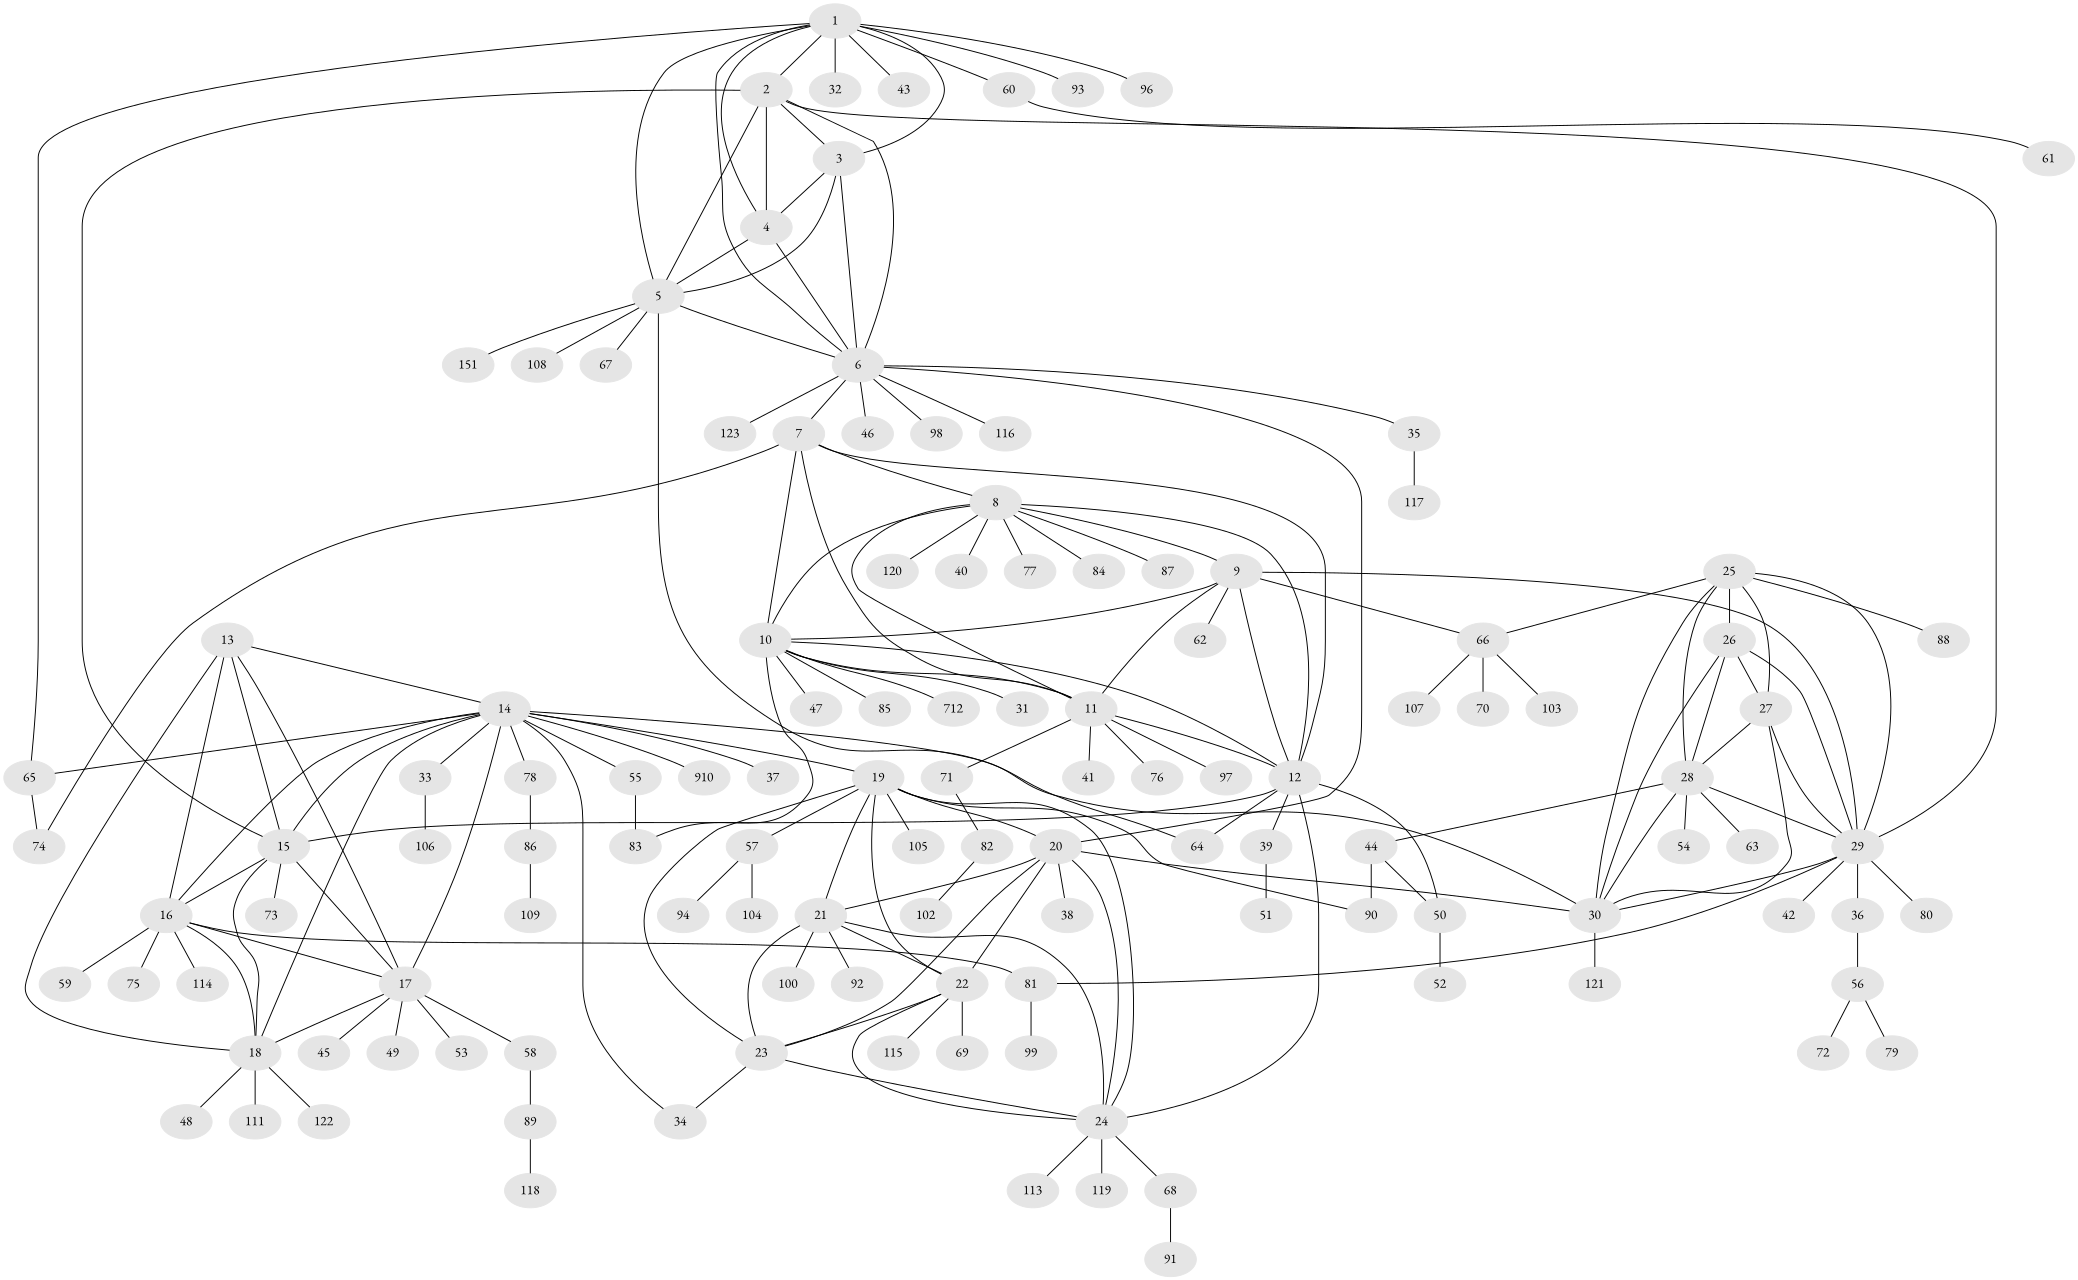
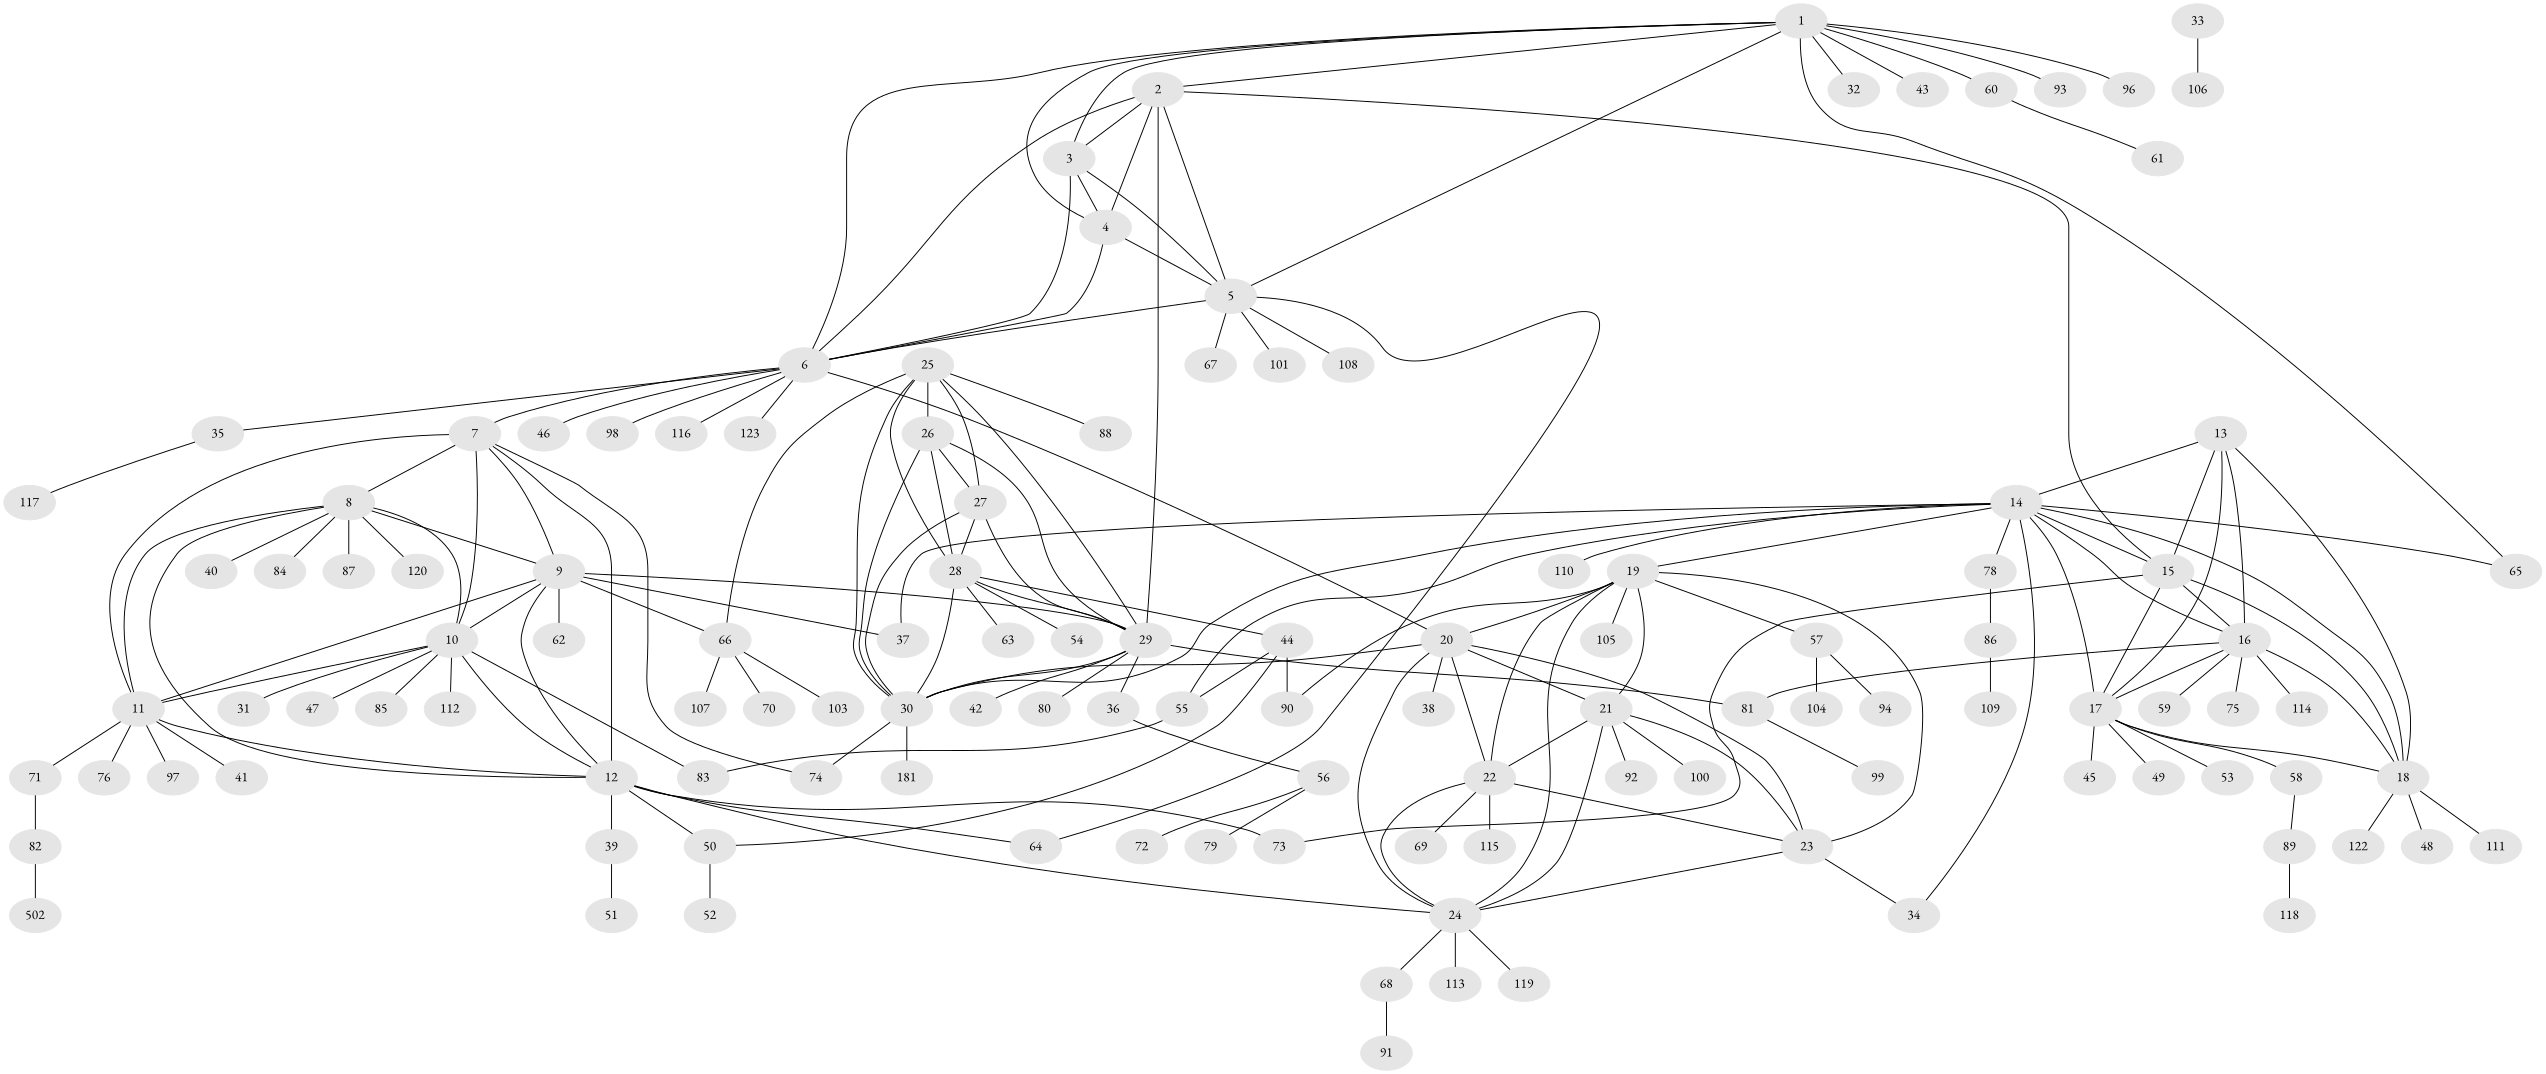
  graph {
    fontname="EB Garamond"
    node [color=gray90 fontname="EB Garamond" style=filled]
    edge [fontname="EB Garamond"]
    1
    2
    3
    4
    5
    6
    32
    43
    60
    65
    93
    96
    15
    29
    64
    67
-   101 [label=151]
+   101
    108
    7
    20
    35
    46
    98
    116
    123
    61
    16
    17
    18
    73
    30
    81
    36
    42
    80
    8
    9
    10
    11
    12
    74
    24
    21
    22
    23
    38
    117
    40
-   77
    84
    87
    120
    37
    62
    66
    31
    47
    83
    85
-   112 [label=712]
+   112
    41
    71
    76
    97
    39
    50
    70
    103
    107
    82
    68
    113
    119
    51
    52
    13
    14
    19
    33
    34
    55
    78
-   110 [label=910]
+   110
    59
    75
    114
    45
    49
    53
    58
    48
    111
    122
    57
    90
    105
-   121
+   121 [label=181]
    106
    86
    99
    89
    92
    100
    69
    115
    94
    104
    91
    25
    26
    27
    28
    88
    44
    54
    63
    56
    72
    79
    118
-   102
+   102 [label=502]
    109
    1 -- 2
    1 -- 3
    1 -- 4
    1 -- 5
    1 -- 6
    1 -- 32
    1 -- 43
    1 -- 60
    1 -- 65
    1 -- 93
    1 -- 96
    2 -- 3
    2 -- 4
    2 -- 5
    2 -- 6
    2 -- 15
    2 -- 29
    3 -- 4
    3 -- 5
    3 -- 6
    4 -- 5
    4 -- 6
    5 -- 6
    5 -- 64
    5 -- 67
    5 -- 101
    5 -- 108
    6 -- 7
    6 -- 20
    6 -- 35
    6 -- 46
    6 -- 98
    6 -- 116
    6 -- 123
    60 -- 61
    15 -- 16
    15 -- 17
    15 -- 18
    15 -- 73
    29 -- 30
    29 -- 81
    29 -- 36
    29 -- 42
    29 -- 80
    7 -- 8
+   7 -- 9
    7 -- 10
    7 -- 11
    7 -- 12
    7 -- 74
    20 -- 30
    20 -- 24
    20 -- 21
    20 -- 22
    20 -- 23
    20 -- 38
    35 -- 117
    16 -- 17
    16 -- 18
    16 -- 81
    16 -- 59
    16 -- 75
    16 -- 114
    17 -- 18
    17 -- 45
    17 -- 49
    17 -- 53
    17 -- 58
    18 -- 48
    18 -- 111
    18 -- 122
-   65 -- 74
+   30 -- 74
    30 -- 121
    81 -- 99
    36 -- 56
    8 -- 9
    8 -- 10
    8 -- 11
    8 -- 12
    8 -- 40
-   8 -- 77
    8 -- 84
    8 -- 87
    8 -- 120
    9 -- 29
    9 -- 10
    9 -- 11
    9 -- 12
+   9 -- 37
    9 -- 62
    9 -- 66
    10 -- 11
    10 -- 12
    10 -- 31
    10 -- 47
    10 -- 83
    10 -- 85
    10 -- 112
    11 -- 12
    11 -- 41
    11 -- 71
    11 -- 76
    11 -- 97
-   12 -- 15
+   12 -- 73
    12 -- 64
    12 -- 24
    12 -- 39
    12 -- 50
    24 -- 68
    24 -- 113
    24 -- 119
    21 -- 24
    21 -- 22
    21 -- 23
    21 -- 92
    21 -- 100
    22 -- 24
    22 -- 23
    22 -- 69
    22 -- 115
    23 -- 24
    23 -- 34
    66 -- 70
    66 -- 103
    66 -- 107
    71 -- 82
    39 -- 51
    50 -- 52
    82 -- 102
    68 -- 91
    13 -- 15
    13 -- 16
    13 -- 17
    13 -- 18
    13 -- 14
    14 -- 65
    14 -- 15
    14 -- 16
    14 -- 17
    14 -- 18
    14 -- 30
    14 -- 37
    14 -- 19
-   14 -- 33
    14 -- 34
    14 -- 55
    14 -- 78
    14 -- 110
    19 -- 20
    19 -- 24
    19 -- 21
    19 -- 22
    19 -- 23
    19 -- 57
    19 -- 90
    19 -- 105
    33 -- 106
    55 -- 83
    78 -- 86
    58 -- 89
    57 -- 94
    57 -- 104
    86 -- 109
    89 -- 118
    25 -- 29
    25 -- 30
    25 -- 66
    25 -- 26
    25 -- 27
    25 -- 28
    25 -- 88
    26 -- 29
    26 -- 30
    26 -- 27
    26 -- 28
    27 -- 29
    27 -- 30
    27 -- 28
    28 -- 29
    28 -- 30
    28 -- 44
    28 -- 54
    28 -- 63
    44 -- 50
+   44 -- 55
    44 -- 90
    56 -- 72
    56 -- 79
  }
